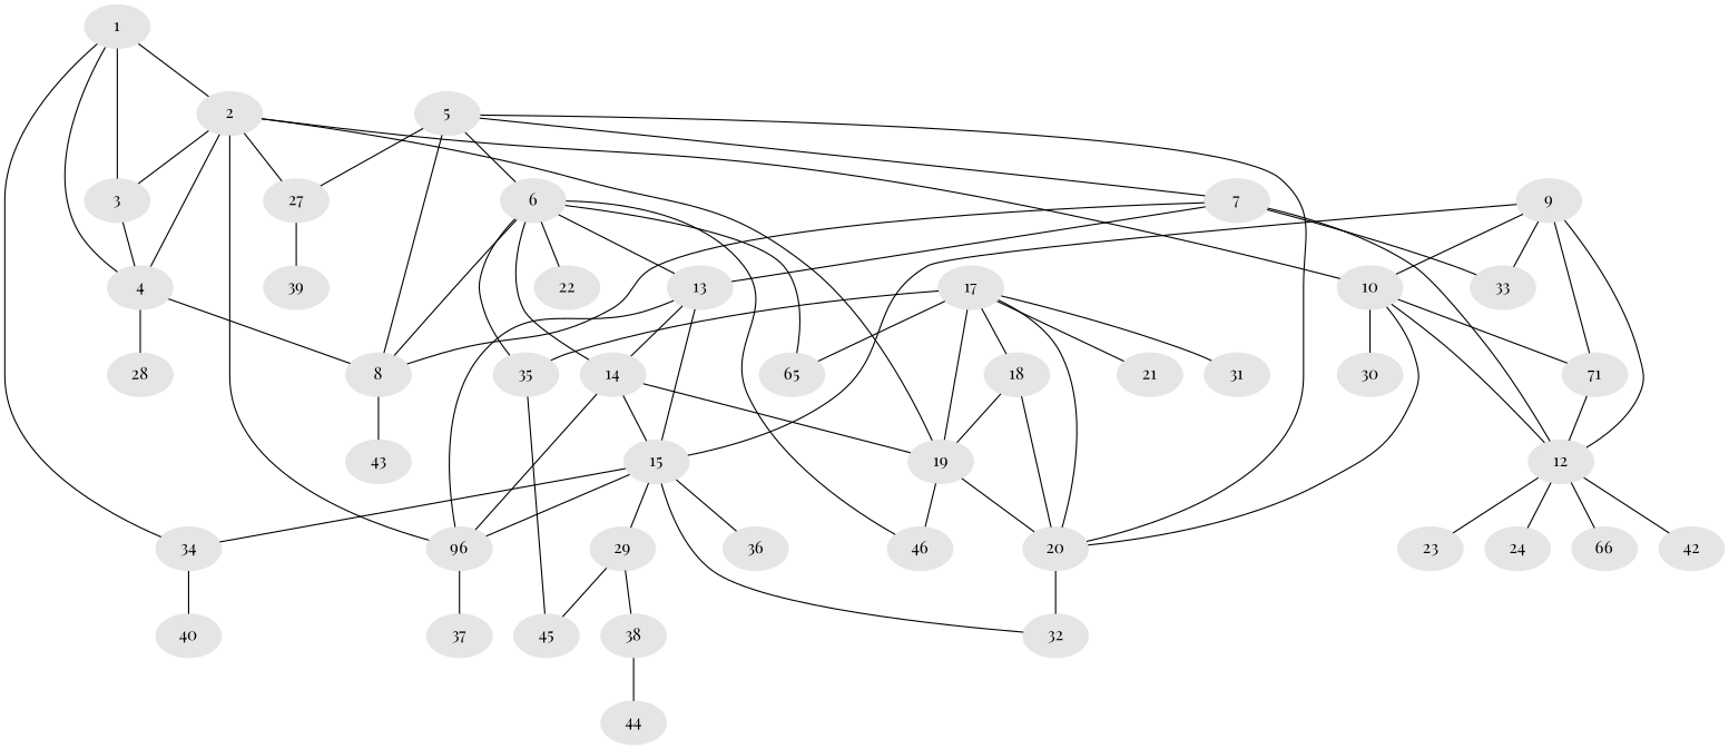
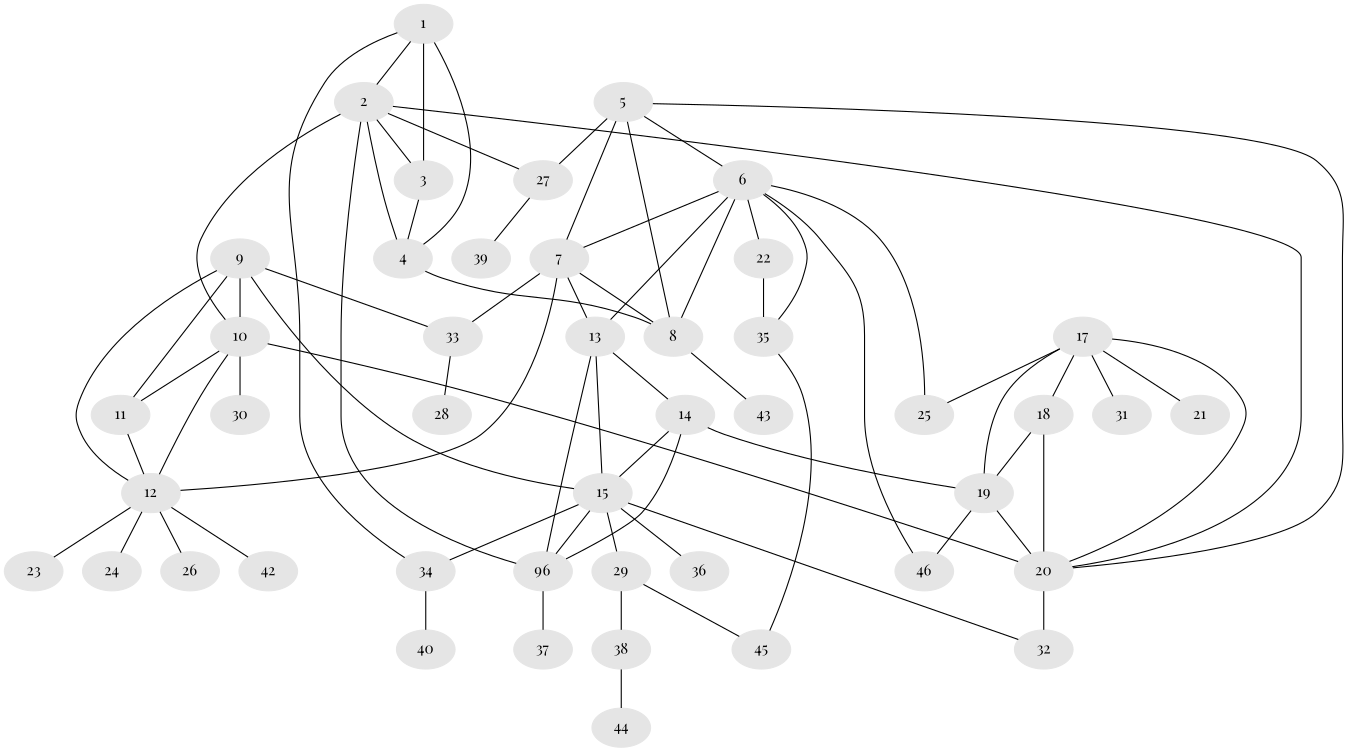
  graph {
    fontname="Playfair Display"
    node [color=gray90 fontname="Playfair Display" style=filled]
    edge [fontname="Playfair Display" weight=1.0]
    1
    2
    3
    4
    34
    10
    n7 [label=96]
    19
    27
    8
    28
    40
    20
    12
-   11 [label=71]
+   11
    30
    37
    46
    39
    43
    5
    6
    7
    13
    22
-   25 [label=65]
+   25
    35
    33
    32
    15
    14
    45
    23
    24
-   26 [label=66]
+   26
    42
    9
    29
    36
    38
    17
    18
    21
    31
    44
    1 -- 2
    1 -- 3 [weight=2.0]
    1 -- 4
    1 -- 34
    2 -- 3
    2 -- 4
    2 -- 10
    2 -- n7
-   2 -- 19
+   2 -- 20
    2 -- 27
    3 -- 4
    4 -- 8
-   4 -- 28 [weight=2.0]
+   33 -- 28 [weight=2.0]
    34 -- 40
    10 -- 20
    10 -- 12
    10 -- 11
    10 -- 30 [weight=2.0]
    n7 -- 37 [weight=3.0]
    19 -- 20
    19 -- 46
    27 -- 39
    8 -- 43
    20 -- 32 [weight=3.0]
    12 -- 23
    12 -- 24
    12 -- 26
    12 -- 42
    11 -- 12
    5 -- 27 [weight=2.0]
    5 -- 8
    5 -- 20
    5 -- 6
    5 -- 7
    6 -- 8
    6 -- 46
-   6 -- 14
+   6 -- 7
    6 -- 13
    6 -- 22
    6 -- 25
    6 -- 35
    7 -- 8
    7 -- 12
    7 -- 13
    7 -- 33 [weight=6.0]
    13 -- n7
    13 -- 15
    13 -- 14
    35 -- 45
    15 -- 34
    15 -- n7
    15 -- 32
    15 -- 29
    15 -- 36
    14 -- n7
    14 -- 19
    14 -- 15
    9 -- 10
    9 -- 12
    9 -- 11 [weight=2.0]
    9 -- 33
    9 -- 15
    29 -- 45
    29 -- 38
    38 -- 44
    17 -- 19
    17 -- 20
    17 -- 25
-   17 -- 35 [weight=4.0]
+   22 -- 35 [weight=4.0]
    17 -- 18
    17 -- 21
    17 -- 31
    18 -- 19
    18 -- 20
  }
